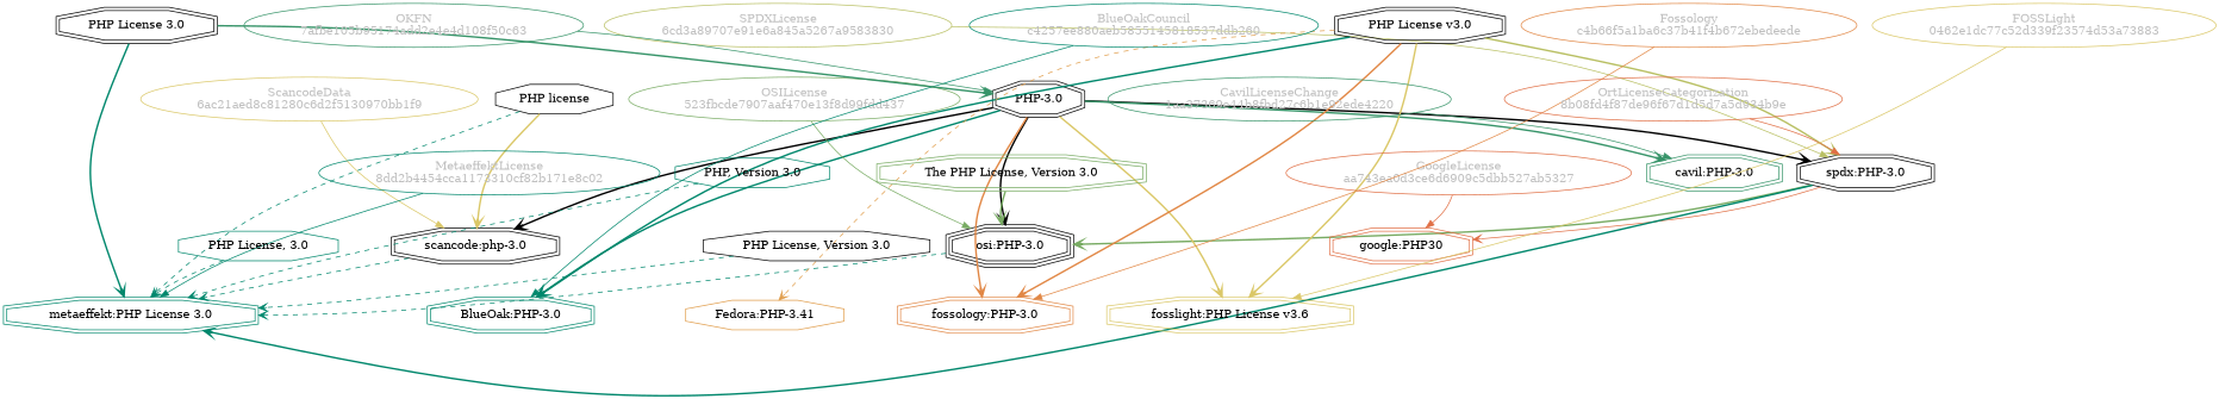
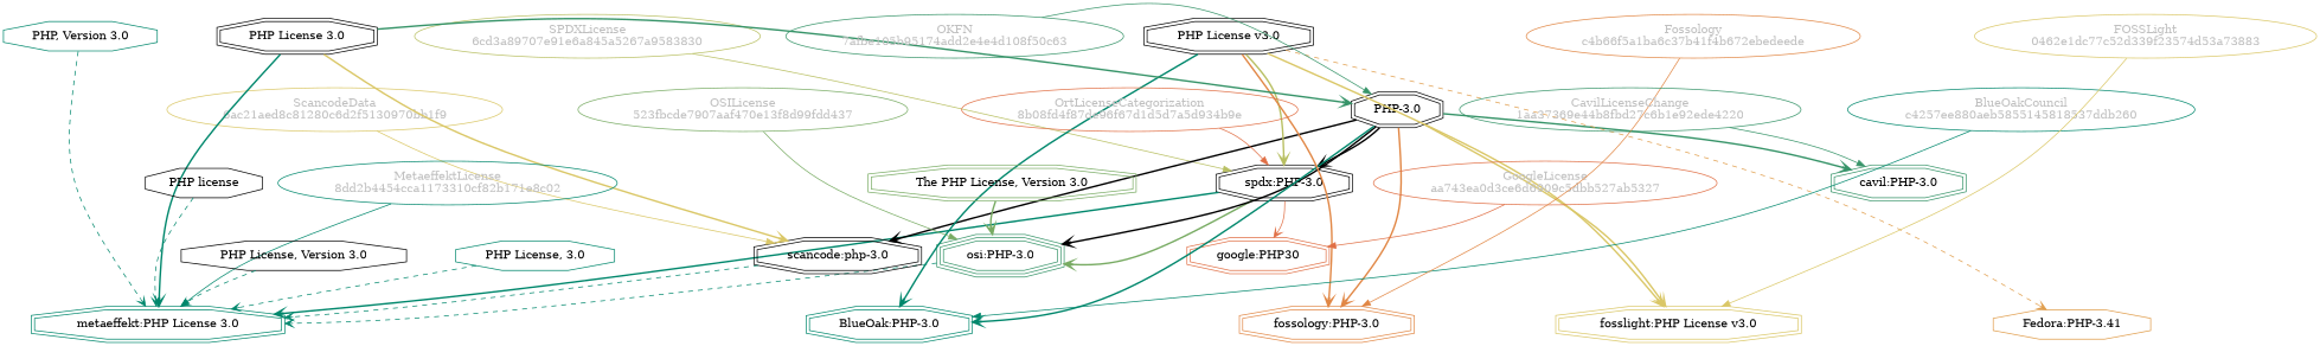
  strict digraph {
    splines=curved
    node [shape=doubleoctagon]
    edge [color="#00876c" weight=0.5 arrowhead=vee style=bold]
    n1 [color="#b8bf62" fillcolor="beige;1" fontcolor=gray label="SPDXLicense\n6cd3a89707e91e6a845a5267a9583830" shape=ellipse]
    n2 [label="spdx:PHP-3.0"]
-   n3 [label="osi:PHP-3.0" shape=tripleoctagon]
+   n3 [label="osi:PHP-3.0" shape=tripleoctagon color="#379469"]
    n4 [color="#e06f45" label="google:PHP30"]
    n5 [color="#00876c" label="metaeffekt:PHP License 3.0"]
    n6 [label="PHP-3.0"]
    n7 [color="#00876c" label="BlueOak:PHP-3.0"]
    n8 [label="scancode:php-3.0"]
    n9 [color="#e18745" label="fossology:PHP-3.0"]
    n10 [color="#379469" label="cavil:PHP-3.0"]
-   n11 [color="#dac767" label="fosslight:PHP License v3.6"]
+   n11 [color="#dac767" label="fosslight:PHP License v3.0"]
    n12 [label="PHP License v3.0"]
    n13 [color="#e09d4b" label="Fedora:PHP-3.41" shape=octagon]
    n14 [color="#78ab63" fillcolor="beige;1" fontcolor=gray label="OSILicense\n523fbcde7907aaf470e13f8d99fdd437" shape=ellipse]
    n15 [color="#78ab63" label="The PHP License, Version 3.0"]
    n16 [color="#e06f45" fillcolor="beige;1" fontcolor=gray label="GoogleLicense\naa743ea0d3ce6d6909c5dbb527ab5327" shape=ellipse]
    n17 [color="#00876c" fillcolor="beige;1" fontcolor=gray label="BlueOakCouncil\nc4257ee880aeb5855145818537ddb260" shape=ellipse]
    n18 [color="#dac767" fillcolor="beige;1" fontcolor=gray label="ScancodeData\n6ac21aed8c81280c6d2f5130970bb1f9" shape=ellipse]
    n19 [label="PHP License 3.0"]
    n20 [color="#e18745" fillcolor="beige;1" fontcolor=gray label="Fossology\nc4b66f5a1ba6c37b41f4b672ebedeede" shape=ellipse]
    n21 [label="PHP license" shape=octagon]
    n22 [color="#379469" fillcolor="beige;1" fontcolor=gray label="OKFN\n7afbe105b95174add2e4e4d108f50c63" shape=ellipse]
    n23 [color="#e06f45" fillcolor="beige;1" fontcolor=gray label="OrtLicenseCategorization\n8b08fd4f87de96f67d1d5d7a5d934b9e" shape=ellipse]
    n24 [color="#379469" fillcolor="beige;1" fontcolor=gray label="CavilLicenseChange\n1aa37369e44b8fbd27c6b1e92ede4220" shape=ellipse]
    n25 [color="#00876c" fillcolor="beige;1" fontcolor=gray label="MetaeffektLicense\n8dd2b4454cca1173310cf82b171e8c02" shape=ellipse]
    n26 [color="#00876c" label="PHP, Version 3.0" shape=octagon]
    n27 [label="PHP License, Version 3.0" shape=octagon]
    n28 [color="#00876c" label="PHP License, 3.0" shape=octagon]
    n29 [color="#dac767" fillcolor="beige;1" fontcolor=gray label="FOSSLight\n0462e1dc77c52d339f23574d53a73883" shape=ellipse]
    n1 -> n2 [color="#b8bf62" arrowhead="" style=""]
    n2 -> n3 [color="#78ab63" weight=0.7]
    n2 -> n4 [color="#e06f45" style=solid weight=0.7]
    n2 -> n5 [weight=0.7]
    n3 -> n5 [style=dashed]
    n6 -> n2 [weight=0.7 color=""]
    n6 -> n3 [weight=0.7 color=""]
    n6 -> n7 [weight=0.7]
    n6 -> n8 [weight=0.7 color=""]
    n6 -> n9 [color="#e18745" weight=0.7]
    n6 -> n10 [color="#379469" weight=0.7]
    n6 -> n11 [color="#dac767" weight=0.7]
    n8 -> n5 [style=dashed]
    n12 -> n2 [color="#b8bf62" weight=0.7]
    n12 -> n7 [weight=0.7]
    n12 -> n9 [color="#e18745" weight=0.7]
    n12 -> n11 [color="#dac767" weight=0.7]
    n12 -> n13 [color="#e09d4b" style=dashed]
    n14 -> n3 [color="#78ab63" arrowhead="" style=""]
    n15 -> n3 [color="#78ab63" weight=0.7]
    n16 -> n4 [color="#e06f45" arrowhead="" style=""]
    n17 -> n7 [arrowhead="" style=""]
    n18 -> n8 [color="#dac767" arrowhead="" style=""]
    n19 -> n5 [weight=0.7]
    n19 -> n6 [color="#379469" weight=0.7]
-   n21 -> n8 [color="#dac767" weight=0.7]
+   n19 -> n8 [color="#dac767" weight=0.7]
    n20 -> n9 [color="#e18745" arrowhead="" style=""]
    n21 -> n5 [style=dashed]
    n22 -> n6 [color="#379469" arrowhead="" style=""]
    n23 -> n2 [color="#e06f45" arrowhead="" style=""]
    n24 -> n10 [color="#379469" arrowhead="" style=""]
    n25 -> n5 [arrowhead="" style=""]
    n26 -> n5 [style=dashed]
    n27 -> n5 [style=dashed]
    n28 -> n5 [style=dashed]
    n29 -> n11 [color="#dac767" arrowhead="" style=""]
  }
